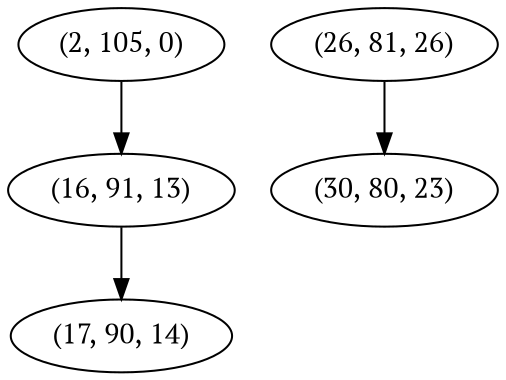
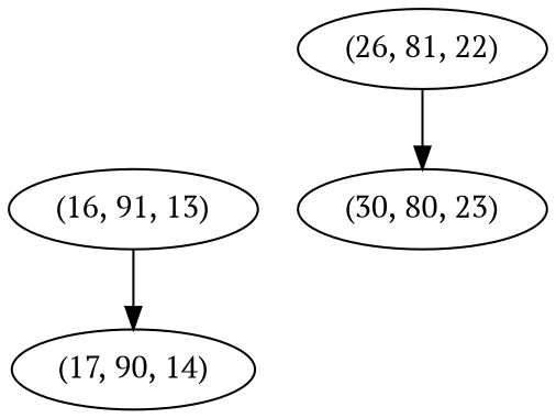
  digraph {
    fontname="PT Serif"
    node [fontname="PT Serif"]
    edge [fontname="PT Serif"]
    n1 [label="(16, 91, 13)"]
-   "(2, 105, 0)"
    "(17, 90, 14)"
-   "(26, 81, 22)" [label="(26, 81, 26)"]
+   "(26, 81, 22)"
    "(30, 80, 23)"
    n1 -> "(17, 90, 14)"
-   "(2, 105, 0)" -> n1
    "(26, 81, 22)" -> "(30, 80, 23)"
  }
